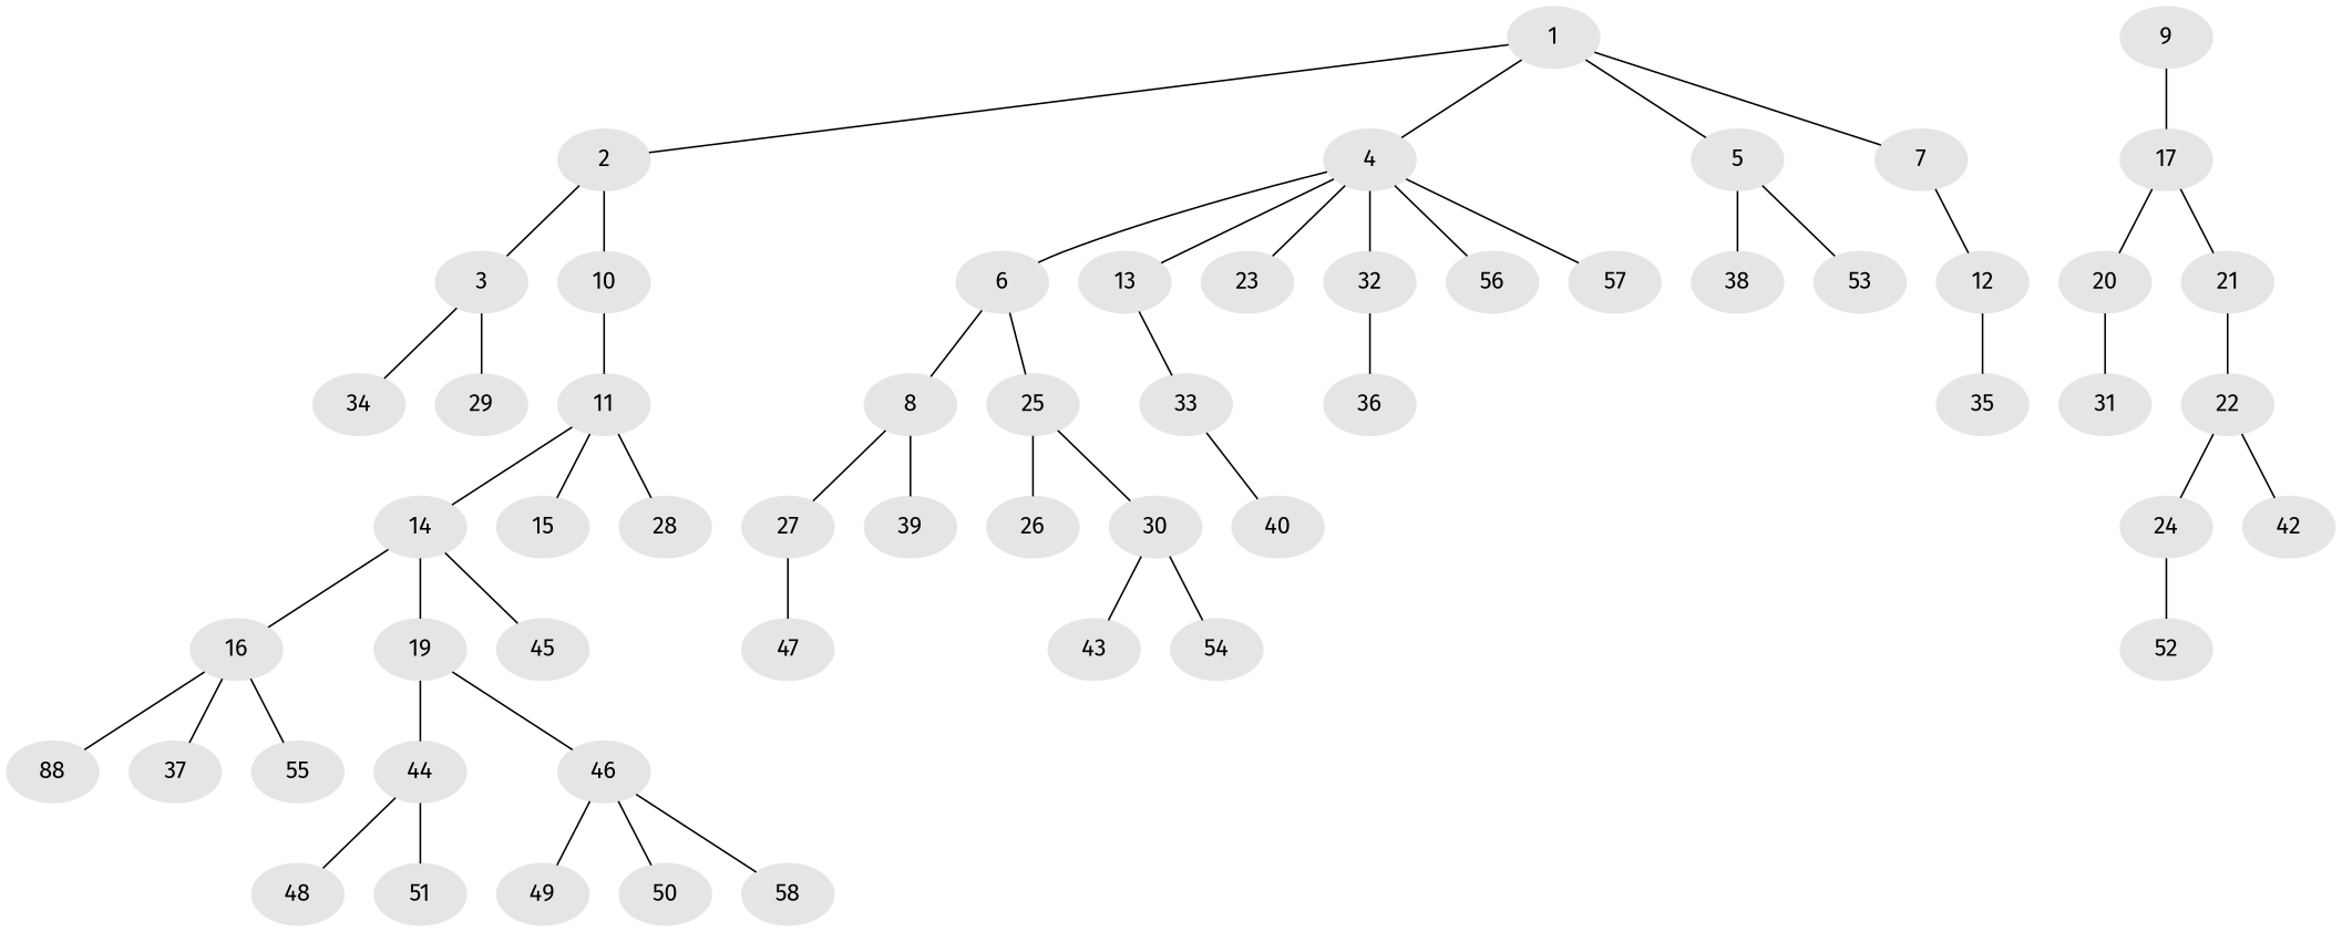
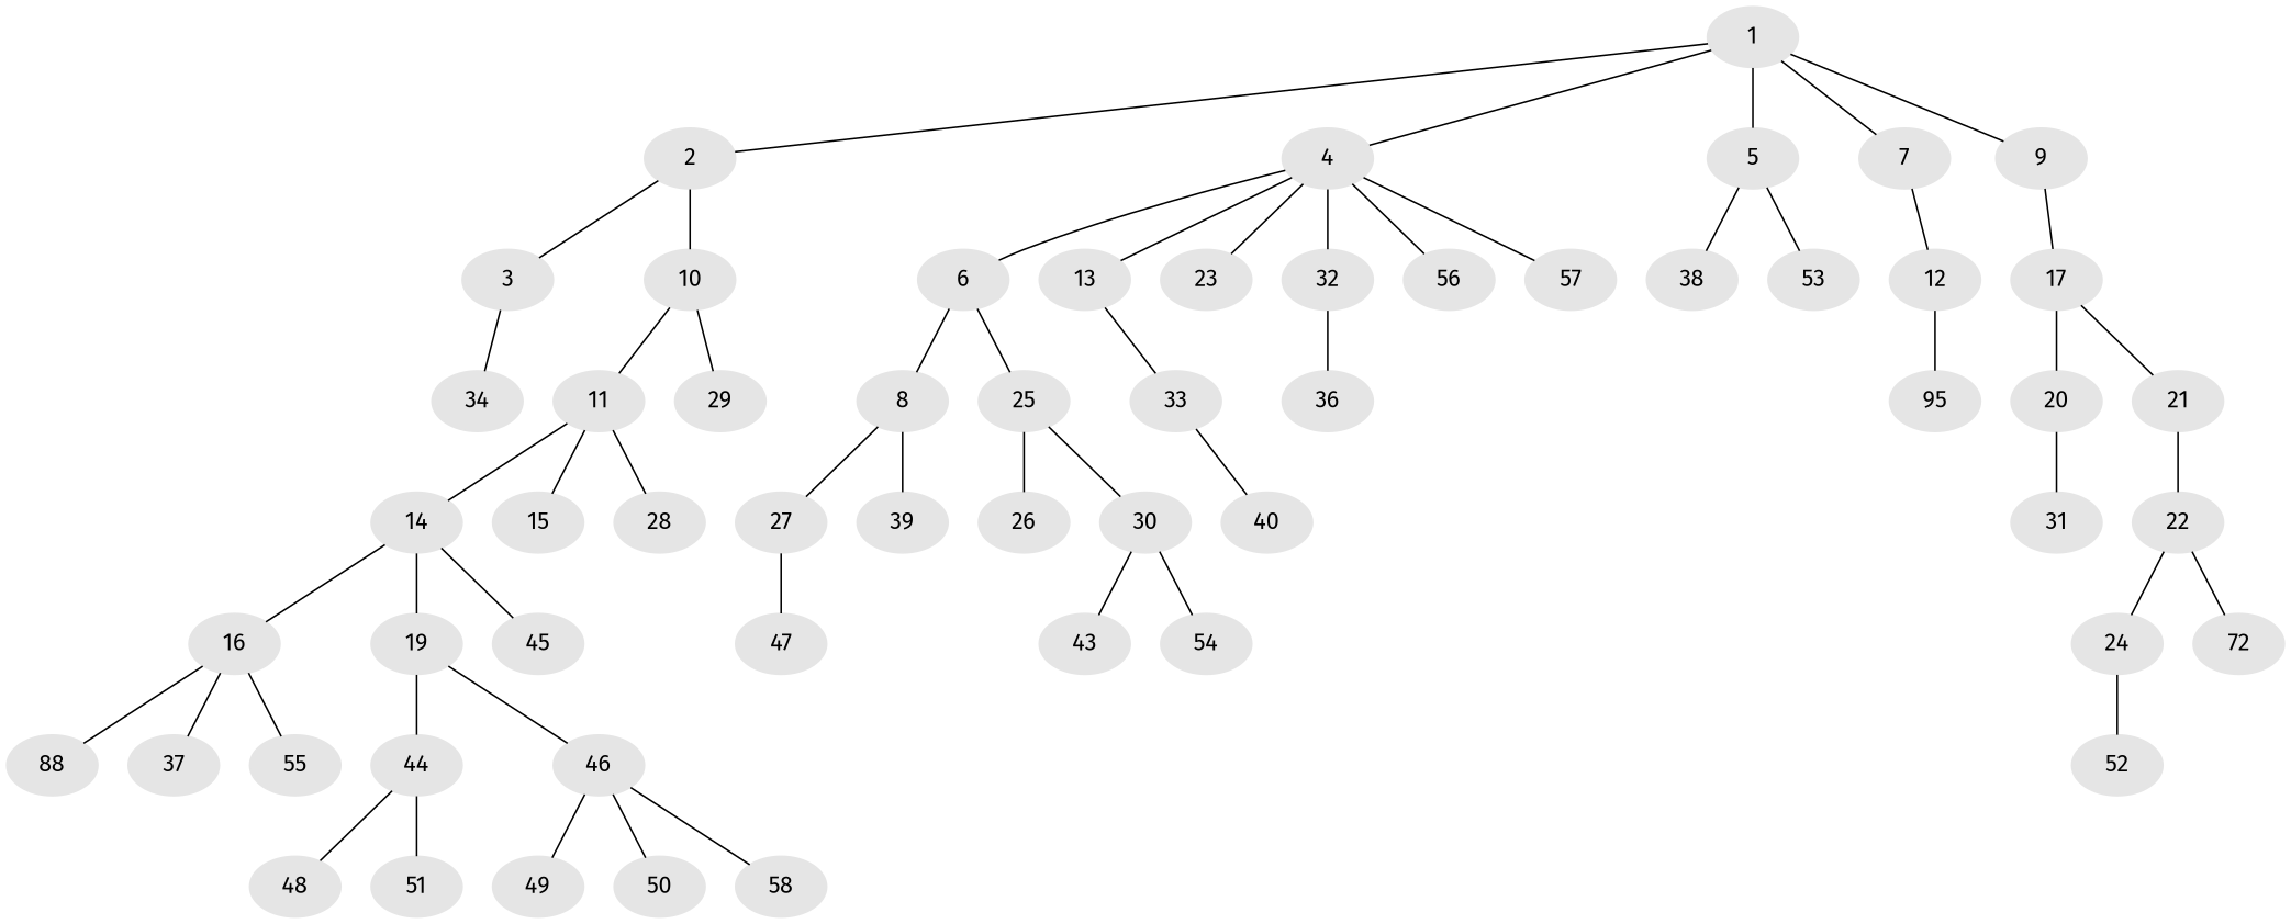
  graph {
    fontname="Fira Sans"
    node [color=gray90 fontname="Fira Sans" style=filled]
    edge [fontname="Fira Sans"]
    1
    2
    4
    5
    7
    9
    3
    10
    6
    13
    23
    32
    56
    57
    38
    53
    12
    17
    34
    11
    29
    8
    25
    33
    36
    27
    39
    26
    30
-   35
+   35 [label=95]
    47
    20
    21
    14
    15
    28
    16
    19
    45
    40
    n41 [label=88]
    37
    55
    44
    46
    31
    22
    48
    51
    49
    50
    58
    24
-   42
+   42 [label=72]
    52
    43
    54
    1 -- 2
    1 -- 4
    1 -- 5
    1 -- 7
+   1 -- 9
    2 -- 3
    2 -- 10
    4 -- 6
    4 -- 13
    4 -- 23
    4 -- 32
    4 -- 56
    4 -- 57
    5 -- 38
    5 -- 53
    7 -- 12
    9 -- 17
    3 -- 34
    10 -- 11
-   3 -- 29
+   10 -- 29
    6 -- 8
    6 -- 25
    13 -- 33
    32 -- 36
    12 -- 35
    17 -- 20
    17 -- 21
    11 -- 14
    11 -- 15
    11 -- 28
    8 -- 27
    8 -- 39
    25 -- 26
    25 -- 30
    33 -- 40
    27 -- 47
    30 -- 43
    30 -- 54
    20 -- 31
    21 -- 22
    14 -- 16
    14 -- 19
    14 -- 45
    16 -- n41
    16 -- 37
    16 -- 55
    19 -- 44
    19 -- 46
    44 -- 48
    44 -- 51
    46 -- 49
    46 -- 50
    46 -- 58
    22 -- 24
    22 -- 42
    24 -- 52
  }
